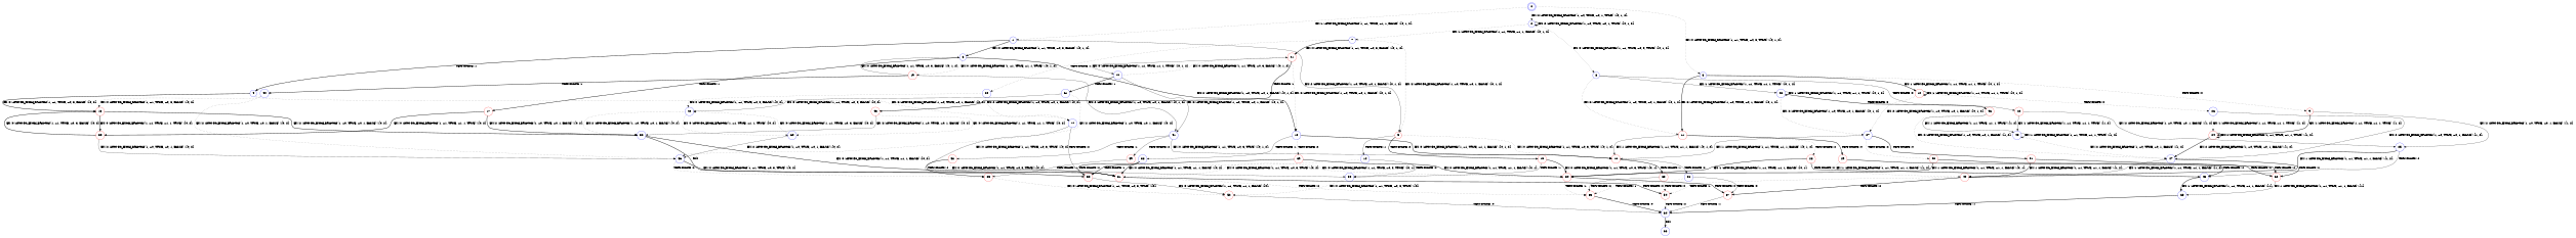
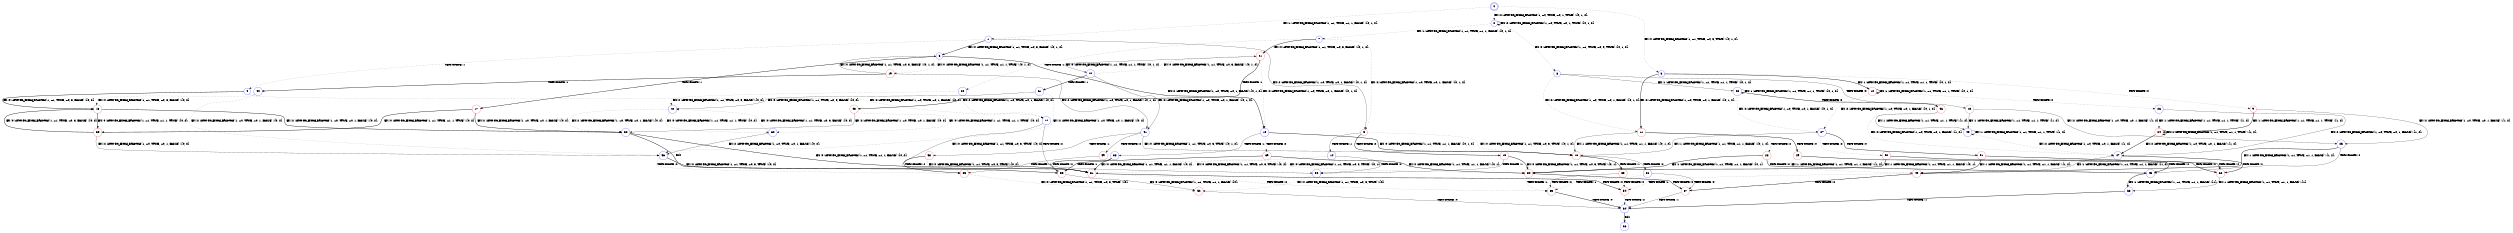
  digraph {
    node [color=blue shape=circle]
    edge [style=bold]
    0 [peripheries=2]
    1
    2
    3
    4
    5 [color=red]
    6
    7
    8
    9 [color=red]
    10 [color=red]
    11 [color=red]
    12
    13 [color=red]
    14
    15 [color=red]
    16 [color=red]
    17 [color=red]
    18
    19 [color=red]
    20
    21 [color=red]
    22 [color=red]
    23
    24 [color=red]
    25
    26
    27
    28 [color=red]
    29 [color=red]
    30
    31 [color=red]
    32
    33 [color=red]
    34 [color=red]
    35 [color=red]
    36
    38
    39 [color=red]
    40
    41
    42
    43 [color=red]
    44
    45
    46 [color=red]
    47
    48
    49 [color=red]
    50 [color=red]
    51 [color=red]
    52 [color=red]
    53 [color=red]
    54 [color=red]
    55 [color=red]
    56
    57 [color=red]
    58 [color=red]
    59 [color=red]
    60
    61
    62 [color=red]
    63
    64
    65 [color=red]
    66
    0 -> 1 [label="EX !1 !ATOMIC_EXCH_BRANCH (1, +1, TRUE, +1, 1, FALSE) !{0, 1, 2}" style=dotted]
    0 -> 2 [label="EX !2 !ATOMIC_EXCH_BRANCH (1, +0, TRUE, +0, 1, TRUE) !{0, 1, 2}" style=dotted]
    0 -> 3 [label="EX !0 !ATOMIC_EXCH_BRANCH (1, +1, TRUE, +0, 3, TRUE) !{0, 1, 2}" style=dotted]
-   1 -> 4 [label="TERMINATE !1"]
+   1 -> 4 [label="TERMINATE !1" style=dotted]
    1 -> 5 [label="EX !2 !ATOMIC_EXCH_BRANCH (1, +0, TRUE, +0, 1, FALSE) !{0, 1, 2}" style=solid]
    1 -> 6 [label="EX !0 !ATOMIC_EXCH_BRANCH (1, +1, TRUE, +0, 3, FALSE) !{0, 1, 2}"]
    2 -> 2 [label="EX !2 !ATOMIC_EXCH_BRANCH (1, +0, TRUE, +0, 1, TRUE) !{0, 1, 2}"]
    2 -> 7 [label="EX !1 !ATOMIC_EXCH_BRANCH (1, +1, TRUE, +1, 1, FALSE) !{0, 1, 2}" style=dotted]
    2 -> 8 [label="EX !0 !ATOMIC_EXCH_BRANCH (1, +1, TRUE, +0, 3, TRUE) !{0, 1, 2}" style=dotted]
    3 -> 9 [label="TERMINATE !0" style=dotted]
    3 -> 10 [label="EX !1 !ATOMIC_EXCH_BRANCH (1, +1, TRUE, +1, 1, TRUE) !{0, 1, 2}"]
    3 -> 11 [label="EX !2 !ATOMIC_EXCH_BRANCH (1, +0, TRUE, +0, 1, FALSE) !{0, 1, 2}"]
    4 -> 12 [label="EX !2 !ATOMIC_EXCH_BRANCH (1, +0, TRUE, +0, 1, FALSE) !{0, 2}" style=dotted]
    4 -> 13 [label="EX !0 !ATOMIC_EXCH_BRANCH (1, +1, TRUE, +0, 3, FALSE) !{0, 2}"]
    5 -> 14 [label="TERMINATE !1" style=solid]
    5 -> 15 [label="TERMINATE !2"]
    5 -> 16 [label="EX !0 !ATOMIC_EXCH_BRANCH (1, +1, TRUE, +0, 3, TRUE) !{0, 1, 2}" style=dotted]
    6 -> 17 [label="TERMINATE !1"]
    6 -> 18 [label="EX !2 !ATOMIC_EXCH_BRANCH (1, +0, TRUE, +0, 1, FALSE) !{0, 1, 2}"]
    6 -> 19 [label="EX !0 !ATOMIC_EXCH_BRANCH (1, +1, TRUE, +1, 1, TRUE) !{0, 1, 2}" style=dotted]
    7 -> 5 [label="EX !2 !ATOMIC_EXCH_BRANCH (1, +0, TRUE, +0, 1, FALSE) !{0, 1, 2}" style=dotted]
    7 -> 20 [label="TERMINATE !1" style=dotted]
    7 -> 21 [label="EX !0 !ATOMIC_EXCH_BRANCH (1, +1, TRUE, +0, 3, FALSE) !{0, 1, 2}"]
    8 -> 11 [label="EX !2 !ATOMIC_EXCH_BRANCH (1, +0, TRUE, +0, 1, FALSE) !{0, 1, 2}" style=dotted]
    8 -> 22 [label="TERMINATE !0" style=solid]
    8 -> 23 [label="EX !1 !ATOMIC_EXCH_BRANCH (1, +1, TRUE, +1, 1, TRUE) !{0, 1, 2}" style=solid]
    9 -> 24 [label="EX !1 !ATOMIC_EXCH_BRANCH (1, +1, TRUE, +1, 1, TRUE) !{1, 2}"]
    9 -> 25 [label="EX !2 !ATOMIC_EXCH_BRANCH (1, +0, TRUE, +0, 1, FALSE) !{1, 2}" style=solid]
    10 -> 10 [label="EX !1 !ATOMIC_EXCH_BRANCH (1, +1, TRUE, +1, 1, TRUE) !{0, 1, 2}"]
    10 -> 26 [label="TERMINATE !0" style=dotted]
    10 -> 27 [label="EX !2 !ATOMIC_EXCH_BRANCH (1, +0, TRUE, +0, 1, FALSE) !{0, 1, 2}" style=dotted]
    11 -> 16 [label="EX !1 !ATOMIC_EXCH_BRANCH (1, +1, TRUE, +1, 1, FALSE) !{0, 1, 2}" style=solid]
    11 -> 28 [label="TERMINATE !2" style=dotted]
    11 -> 29 [label="TERMINATE !0"]
    12 -> 30 [label="TERMINATE !2" style=solid]
    12 -> 31 [label="EX !0 !ATOMIC_EXCH_BRANCH (1, +1, TRUE, +0, 3, TRUE) !{0, 2}" style=solid]
    13 -> 32 [label="EX !2 !ATOMIC_EXCH_BRANCH (1, +0, TRUE, +0, 1, FALSE) !{0, 2}"]
    13 -> 33 [label="EX !0 !ATOMIC_EXCH_BRANCH (1, +1, TRUE, +1, 1, TRUE) !{0, 2}"]
    14 -> 30 [label="TERMINATE !2" style=solid]
    14 -> 31 [label="EX !0 !ATOMIC_EXCH_BRANCH (1, +1, TRUE, +0, 3, TRUE) !{0, 2}" style=dotted]
    15 -> 30 [label="TERMINATE !1" style=solid]
    15 -> 34 [label="EX !0 !ATOMIC_EXCH_BRANCH (1, +1, TRUE, +0, 3, TRUE) !{0, 1}"]
    16 -> 35 [label="TERMINATE !1"]
    16 -> 36 [label="TERMINATE !2" style=solid]
    17 -> 32 [label="EX !2 !ATOMIC_EXCH_BRANCH (1, +0, TRUE, +0, 1, FALSE) !{0, 2}"]
    17 -> 33 [label="EX !0 !ATOMIC_EXCH_BRANCH (1, +1, TRUE, +1, 1, TRUE) !{0, 2}"]
    18 -> 16 [label="EX !0 !ATOMIC_EXCH_BRANCH (1, +1, TRUE, +1, 1, FALSE) !{0, 1, 2}"]
    18 -> 38 [label="TERMINATE !1" style=solid]
    18 -> 39 [label="TERMINATE !2" style=dotted]
    19 -> 6 [label="EX !0 !ATOMIC_EXCH_BRANCH (1, +1, TRUE, +0, 3, FALSE) !{0, 1, 2}" style=solid]
    19 -> 40 [label="TERMINATE !1"]
    19 -> 41 [label="EX !2 !ATOMIC_EXCH_BRANCH (1, +0, TRUE, +0, 1, FALSE) !{0, 1, 2}" style=solid]
    20 -> 12 [label="EX !2 !ATOMIC_EXCH_BRANCH (1, +0, TRUE, +0, 1, FALSE) !{0, 2}" style=dotted]
    20 -> 42 [label="EX !0 !ATOMIC_EXCH_BRANCH (1, +1, TRUE, +0, 3, FALSE) !{0, 2}" style=dotted]
    21 -> 18 [label="EX !2 !ATOMIC_EXCH_BRANCH (1, +0, TRUE, +0, 1, FALSE) !{0, 1, 2}" style=dotted]
    21 -> 43 [label="TERMINATE !1"]
    21 -> 44 [label="EX !0 !ATOMIC_EXCH_BRANCH (1, +1, TRUE, +1, 1, TRUE) !{0, 1, 2}" style=solid]
    22 -> 25 [label="EX !2 !ATOMIC_EXCH_BRANCH (1, +0, TRUE, +0, 1, FALSE) !{1, 2}" style=solid]
    22 -> 45 [label="EX !1 !ATOMIC_EXCH_BRANCH (1, +1, TRUE, +1, 1, TRUE) !{1, 2}" style=solid]
    23 -> 23 [label="EX !1 !ATOMIC_EXCH_BRANCH (1, +1, TRUE, +1, 1, TRUE) !{0, 1, 2}" style=solid]
    23 -> 27 [label="EX !2 !ATOMIC_EXCH_BRANCH (1, +0, TRUE, +0, 1, FALSE) !{0, 1, 2}" style=dotted]
    23 -> 46 [label="TERMINATE !0"]
    24 -> 24 [label="EX !1 !ATOMIC_EXCH_BRANCH (1, +1, TRUE, +1, 1, TRUE) !{1, 2}"]
    24 -> 47 [label="EX !2 !ATOMIC_EXCH_BRANCH (1, +0, TRUE, +0, 1, FALSE) !{1, 2}"]
    25 -> 48 [label="TERMINATE !2" style=solid]
    25 -> 49 [label="EX !1 !ATOMIC_EXCH_BRANCH (1, +1, TRUE, +1, 1, FALSE) !{1, 2}"]
    26 -> 24 [label="EX !1 !ATOMIC_EXCH_BRANCH (1, +1, TRUE, +1, 1, TRUE) !{1, 2}" style=dotted]
    26 -> 47 [label="EX !2 !ATOMIC_EXCH_BRANCH (1, +0, TRUE, +0, 1, FALSE) !{1, 2}" style=solid]
    27 -> 16 [label="EX !1 !ATOMIC_EXCH_BRANCH (1, +1, TRUE, +1, 1, FALSE) !{0, 1, 2}" style=solid]
    27 -> 50 [label="TERMINATE !2" style=dotted]
    27 -> 51 [label="TERMINATE !0"]
    28 -> 34 [label="EX !1 !ATOMIC_EXCH_BRANCH (1, +1, TRUE, +1, 1, FALSE) !{0, 1}"]
    28 -> 48 [label="TERMINATE !0"]
    29 -> 48 [label="TERMINATE !2"]
    29 -> 49 [label="EX !1 !ATOMIC_EXCH_BRANCH (1, +1, TRUE, +1, 1, FALSE) !{1, 2}" style=dotted]
    30 -> 52 [label="EX !0 !ATOMIC_EXCH_BRANCH (1, +1, TRUE, +0, 3, TRUE) !{0}" style=dotted]
    31 -> 53 [label="TERMINATE !2" style=dotted]
    31 -> 54 [label="TERMINATE !0"]
    32 -> 31 [label="EX !0 !ATOMIC_EXCH_BRANCH (1, +1, TRUE, +1, 1, FALSE) !{0, 2}"]
    32 -> 55 [label=exit]
    33 -> 13 [label="EX !0 !ATOMIC_EXCH_BRANCH (1, +1, TRUE, +0, 3, FALSE) !{0, 2}"]
    33 -> 56 [label="EX !2 !ATOMIC_EXCH_BRANCH (1, +0, TRUE, +0, 1, FALSE) !{0, 2}" style=solid]
    34 -> 53 [label="TERMINATE !1" style=dotted]
    34 -> 57 [label="TERMINATE !0"]
    35 -> 53 [label="TERMINATE !2" style=solid]
    35 -> 54 [label="TERMINATE !0" style=dotted]
    36 -> 53 [label="TERMINATE !1" style=dotted]
    36 -> 57 [label="TERMINATE !0" style=solid]
    38 -> 31 [label="EX !0 !ATOMIC_EXCH_BRANCH (1, +1, TRUE, +1, 1, FALSE) !{0, 2}"]
    38 -> 55 [label="TERMINATE !2"]
    39 -> 34 [label="EX !0 !ATOMIC_EXCH_BRANCH (1, +1, TRUE, +1, 1, FALSE) !{0, 1}"]
    39 -> 55 [label="TERMINATE !1"]
    40 -> 13 [label="EX !0 !ATOMIC_EXCH_BRANCH (1, +1, TRUE, +0, 3, FALSE) !{0, 2}" style=dotted]
    40 -> 56 [label="EX !2 !ATOMIC_EXCH_BRANCH (1, +0, TRUE, +0, 1, FALSE) !{0, 2}" style=dotted]
    41 -> 16 [label="EX !0 !ATOMIC_EXCH_BRANCH (1, +1, TRUE, +0, 3, TRUE) !{0, 1, 2}" style=solid]
    41 -> 58 [label="TERMINATE !1" style=solid]
    41 -> 59 [label="TERMINATE !2" style=solid]
    42 -> 32 [label="EX !2 !ATOMIC_EXCH_BRANCH (1, +0, TRUE, +0, 1, FALSE) !{0, 2}" style=dotted]
    42 -> 60 [label="EX !0 !ATOMIC_EXCH_BRANCH (1, +1, TRUE, +1, 1, TRUE) !{0, 2}" style=dotted]
    43 -> 32 [label="EX !2 !ATOMIC_EXCH_BRANCH (1, +0, TRUE, +0, 1, FALSE) !{0, 2}" style=solid]
    43 -> 60 [label="EX !0 !ATOMIC_EXCH_BRANCH (1, +1, TRUE, +1, 1, TRUE) !{0, 2}" style=dotted]
    44 -> 21 [label="EX !0 !ATOMIC_EXCH_BRANCH (1, +1, TRUE, +0, 3, FALSE) !{0, 1, 2}" style=dotted]
    44 -> 41 [label="EX !2 !ATOMIC_EXCH_BRANCH (1, +0, TRUE, +0, 1, FALSE) !{0, 1, 2}" style=solid]
    44 -> 61 [label="TERMINATE !1"]
    45 -> 45 [label="EX !1 !ATOMIC_EXCH_BRANCH (1, +1, TRUE, +1, 1, TRUE) !{1, 2}" style=solid]
    45 -> 47 [label="EX !2 !ATOMIC_EXCH_BRANCH (1, +0, TRUE, +0, 1, FALSE) !{1, 2}" style=dotted]
    46 -> 45 [label="EX !1 !ATOMIC_EXCH_BRANCH (1, +1, TRUE, +1, 1, TRUE) !{1, 2}" style=solid]
    46 -> 47 [label="EX !2 !ATOMIC_EXCH_BRANCH (1, +0, TRUE, +0, 1, FALSE) !{1, 2}" style=dotted]
    47 -> 49 [label="EX !1 !ATOMIC_EXCH_BRANCH (1, +1, TRUE, +1, 1, FALSE) !{1, 2}" style=solid]
    47 -> 62 [label="TERMINATE !2"]
    48 -> 63 [label="EX !1 !ATOMIC_EXCH_BRANCH (1, +1, TRUE, +1, 1, FALSE) !{1}"]
    49 -> 54 [label="TERMINATE !1" style=dotted]
    49 -> 57 [label="TERMINATE !2"]
    50 -> 34 [label="EX !1 !ATOMIC_EXCH_BRANCH (1, +1, TRUE, +1, 1, FALSE) !{0, 1}"]
    50 -> 62 [label="TERMINATE !0"]
    51 -> 49 [label="EX !1 !ATOMIC_EXCH_BRANCH (1, +1, TRUE, +1, 1, FALSE) !{1, 2}"]
    51 -> 62 [label="TERMINATE !2"]
    52 -> 64 [label="TERMINATE !0" style=solid]
    53 -> 64 [label="TERMINATE !0"]
    54 -> 64 [label="TERMINATE !2" style=dotted]
    55 -> 52 [label="EX !0 !ATOMIC_EXCH_BRANCH (1, +1, TRUE, +1, 1, FALSE) !{0}" style=solid]
    56 -> 31 [label="EX !0 !ATOMIC_EXCH_BRANCH (1, +1, TRUE, +0, 3, TRUE) !{0, 2}"]
    56 -> 65 [label="TERMINATE !2" style=dotted]
    57 -> 64 [label="TERMINATE !1" style=solid]
    58 -> 31 [label="EX !0 !ATOMIC_EXCH_BRANCH (1, +1, TRUE, +0, 3, TRUE) !{0, 2}" style=dotted]
    58 -> 65 [label="TERMINATE !2"]
    59 -> 34 [label="EX !0 !ATOMIC_EXCH_BRANCH (1, +1, TRUE, +0, 3, TRUE) !{0, 1}" style=dotted]
    59 -> 65 [label="TERMINATE !1" style=solid]
    60 -> 42 [label="EX !0 !ATOMIC_EXCH_BRANCH (1, +1, TRUE, +0, 3, FALSE) !{0, 2}" style=dotted]
    60 -> 56 [label="EX !2 !ATOMIC_EXCH_BRANCH (1, +0, TRUE, +0, 1, FALSE) !{0, 2}" style=solid]
    61 -> 42 [label="EX !0 !ATOMIC_EXCH_BRANCH (1, +1, TRUE, +0, 3, FALSE) !{0, 2}" style=solid]
    61 -> 56 [label="EX !2 !ATOMIC_EXCH_BRANCH (1, +0, TRUE, +0, 1, FALSE) !{0, 2}" style=dotted]
    62 -> 63 [label="EX !1 !ATOMIC_EXCH_BRANCH (1, +1, TRUE, +1, 1, FALSE) !{1}" style=solid]
    63 -> 64 [label="TERMINATE !1"]
    64 -> 66 [label=exit]
    65 -> 52 [label="EX !0 !ATOMIC_EXCH_BRANCH (1, +1, TRUE, +0, 3, TRUE) !{0}" style=dotted]
  }
